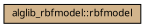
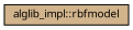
  digraph {
    rankdir=TB
    fontname="Noto Sans"
-   n1 [color=black fillcolor=tan fontname="Noto Sans" fontsize=10 height=0.2 label="alglib_rbfmodel::rbfmodel" shape=record style=filled width=0.4]
+   n1 [color=black fillcolor=tan fontname="Noto Sans" fontsize=10 height=0.2 label="alglib_impl::rbfmodel" shape=record style=filled width=0.4]
  }
